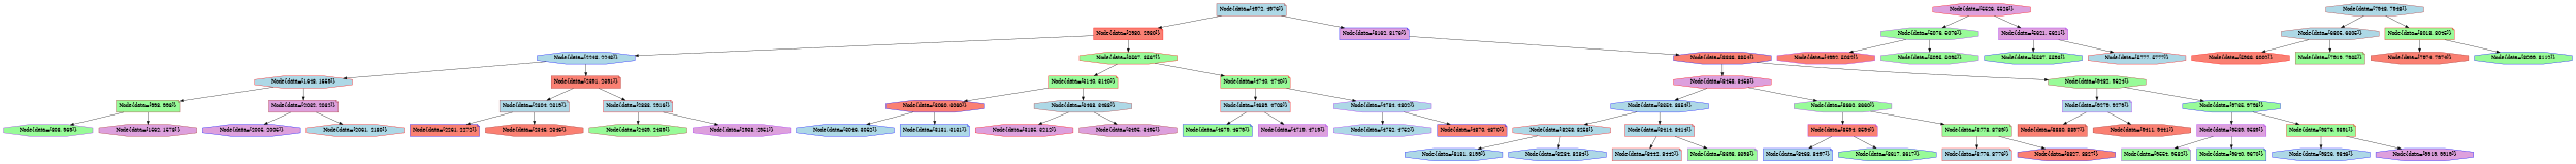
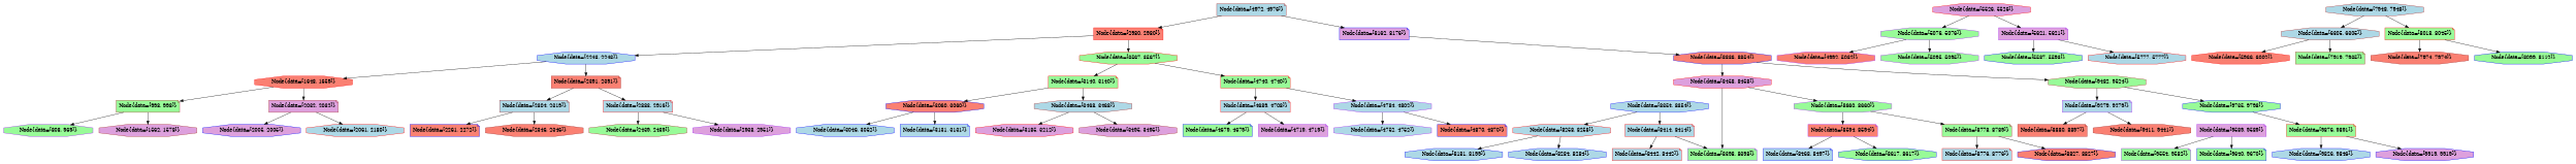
  digraph {
    node [color=blue fillcolor=lightblue shape=octagon style=filled]
    n1 [color=brown label="Node{data=[4972, 4976]}" shape=note]
    n2 [color=red fillcolor=salmon label="Node{data=[2980, 2980]}" shape=note]
    n3 [fillcolor=plum label="Node{data=[8162, 8176]}" shape=note]
    n4 [label="Node{data=[2243, 2243]}"]
    n5 [color=red fillcolor=palegreen label="Node{data=[3567, 3567]}"]
    n6 [fillcolor=salmon label="Node{data=[8836, 8854]}"]
-   n7 [color=red label="Node{data=[1648, 1659]}"]
+   n7 [color=red fillcolor=salmon label="Node{data=[1648, 1659]}"]
    n8 [color=brown fillcolor=salmon label="Node{data=[2391, 2391]}" shape=note]
    n9 [color=red fillcolor=palegreen label="Node{data=[3140, 3140]}" shape=note]
    n10 [color=red fillcolor=palegreen label="Node{data=[4740, 4740]}" shape=note]
    n11 [color=brown fillcolor=palegreen label="Node{data=[998, 998]}" shape=note]
    n12 [color=brown fillcolor=plum label="Node{data=[2032, 2032]}" shape=note]
    n13 [color=brown label="Node{data=[2304, 2319]}" shape=note]
    n14 [color=red label="Node{data=[2883, 2916]}" shape=note]
    n15 [color=purple fillcolor=palegreen label="Node{data=[808, 969]}"]
    n16 [color=brown fillcolor=plum label="Node{data=[1562, 1578]}"]
    n17 [fillcolor=plum label="Node{data=[2005, 2005]}"]
    n18 [color=red label="Node{data=[2061, 2180]}"]
    n19 [fillcolor=salmon label="Node{data=[2261, 2272]}" shape=note]
    n20 [color=brown fillcolor=salmon label="Node{data=[2346, 2346]}"]
    n21 [color=brown fillcolor=palegreen label="Node{data=[2439, 2439]}"]
    n22 [color=purple fillcolor=plum label="Node{data=[2938, 2951]}"]
    n23 [fillcolor=salmon label="Node{data=[3060, 3060]}"]
    n24 [color=brown label="Node{data=[3468, 3468]}"]
    n25 [color=red label="Node{data=[4689, 4708]}" shape=note]
    n26 [color=purple label="Node{data=[4784, 4802]}"]
    n27 [label="Node{data=[3046, 3052]}"]
    n28 [label="Node{data=[3131, 3131]}" shape=note]
    n29 [color=red fillcolor=plum label="Node{data=[3185, 3212]}"]
    n30 [color=brown fillcolor=plum label="Node{data=[3495, 3495]}"]
    n31 [fillcolor=palegreen label="Node{data=[4679, 4679]}" shape=note]
    n32 [color=purple fillcolor=plum label="Node{data=[4719, 4719]}" shape=note]
    n33 [color=purple label="Node{data=[4752, 4752]}"]
    n34 [fillcolor=salmon label="Node{data=[4870, 4870]}" shape=note]
    n35 [color=red fillcolor=plum label="Node{data=[8458, 8458]}"]
    n36 [color=brown fillcolor=palegreen label="Node{data=[9482, 9524]}"]
    n37 [color=red fillcolor=plum label="Node{data=[5526, 5526]}"]
    n38 [color=purple fillcolor=palegreen label="Node{data=[5076, 5076]}"]
    n39 [color=purple fillcolor=plum label="Node{data=[5621, 5621]}" shape=note]
    n40 [color=brown label="Node{data=[7948, 7948]}"]
    n41 [color=brown label="Node{data=[6305, 6305]}"]
    n42 [color=red fillcolor=palegreen label="Node{data=[8018, 8045]}" shape=note]
    n43 [color=purple fillcolor=salmon label="Node{data=[4992, 5032]}"]
    n44 [color=purple fillcolor=palegreen label="Node{data=[5095, 5095]}"]
    n45 [fillcolor=palegreen label="Node{data=[5587, 5593]}"]
    n46 [color=red label="Node{data=[5777, 5777]}"]
    n47 [color=red fillcolor=salmon label="Node{data=[5966, 6002]}"]
    n48 [color=brown fillcolor=palegreen label="Node{data=[7919, 7935]}" shape=note]
    n49 [color=brown fillcolor=salmon label="Node{data=[7974, 7974]}"]
    n50 [fillcolor=palegreen label="Node{data=[8099, 8112]}"]
    n51 [label="Node{data=[8354, 8354]}"]
    n52 [color=purple fillcolor=palegreen label="Node{data=[8660, 8660]}"]
    n53 [color=purple label="Node{data=[9279, 9279]}" shape=note]
    n54 [fillcolor=palegreen label="Node{data=[9735, 9798]}"]
    n55 [color=red label="Node{data=[8258, 8258]}"]
    n56 [color=red label="Node{data=[8414, 8414]}" shape=note]
    n57 [color=purple fillcolor=salmon label="Node{data=[8594, 8594]}" shape=note]
    n58 [color=brown fillcolor=palegreen label="Node{data=[8778, 8789]}" shape=note]
    n59 [label="Node{data=[8181, 8199]}"]
    n60 [label="Node{data=[8284, 8284]}"]
    n61 [color=purple fillcolor=palegreen label="Node{data=[8398, 8398]}" shape=note]
    n62 [color=red label="Node{data=[8442, 8442]}" shape=note]
    n63 [label="Node{data=[8468, 8497]}" shape=note]
    n64 [fillcolor=palegreen label="Node{data=[8617, 8617]}"]
    n65 [color=red label="Node{data=[8776, 8776]}" shape=note]
    n66 [fillcolor=salmon label="Node{data=[8827, 8827]}"]
    n67 [color=brown fillcolor=salmon label="Node{data=[8880, 8897]}" shape=note]
    n68 [color=brown fillcolor=salmon label="Node{data=[9411, 9441]}"]
    n69 [color=purple fillcolor=plum label="Node{data=[9589, 9589]}" shape=note]
    n70 [color=red fillcolor=palegreen label="Node{data=[9876, 9891]}" shape=note]
    n71 [color=purple fillcolor=palegreen label="Node{data=[9554, 9582]}" shape=note]
    n72 [fillcolor=palegreen label="Node{data=[9640, 9670]}" shape=note]
    n73 [label="Node{data=[9826, 9846]}"]
    n74 [fillcolor=plum label="Node{data=[9919, 9919]}"]
    n1 -> n2
    n1 -> n3
    n2 -> n4
    n2 -> n5
    n3 -> n6
    n4 -> n7
    n4 -> n8
    n5 -> n9
    n5 -> n10
    n6 -> n35
    n6 -> n36
    n7 -> n11
    n7 -> n12
    n8 -> n13
    n8 -> n14
    n9 -> n23
    n9 -> n24
    n10 -> n25
    n10 -> n26
    n11 -> n15
    n11 -> n16
    n12 -> n17
    n12 -> n18
    n13 -> n19
    n13 -> n20
    n14 -> n21
    n14 -> n22
    n23 -> n27
    n23 -> n28
    n24 -> n29
    n24 -> n30
    n25 -> n31
    n25 -> n32
    n26 -> n33
    n26 -> n34
-   n35 -> n51
+   n35 -> n61
    n35 -> n52
    n36 -> n53
    n36 -> n54
    n37 -> n38
    n37 -> n39
    n38 -> n43
    n38 -> n44
    n39 -> n45
    n39 -> n46
    n40 -> n41
    n40 -> n42
    n41 -> n47
    n41 -> n48
    n42 -> n49
    n42 -> n50
    n51 -> n55
    n51 -> n56
    n52 -> n57
    n52 -> n58
    n53 -> n67
    n53 -> n68
-   n54 -> n69
    n54 -> n70
    n55 -> n59
    n55 -> n60
    n56 -> n61
    n56 -> n62
    n57 -> n63
    n57 -> n64
    n58 -> n65
    n58 -> n66
    n69 -> n71
    n69 -> n72
    n70 -> n73
    n70 -> n74
  }
